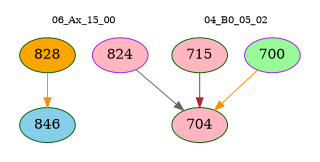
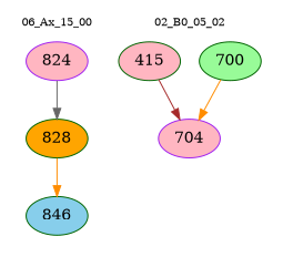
  digraph {
    node [color=darkgreen fillcolor=lightpink style=filled]
    edge [color=darkorange]
    n1 [color=purple label=824]
    n2 [fillcolor=orange label=828]
    n3 [fillcolor=skyblue label=846]
-   n4 [color=purple fillcolor=palegreen label=700]
-   n5 [label=704]
-   n6 [label=715]
+   n4 [fillcolor=palegreen label=700]
+   n5 [color=purple label=704]
+   n6 [label=415]
    subgraph cluster_1 {
      color=white
      fontsize=10
      label="06_Ax_15_00"
      n1
      n2
      n3
    }
    subgraph cluster_2 {
      color=white
      fontsize=10
-     label="04_B0_05_02"
+     label="02_B0_05_02"
      n4
      n5
      n6
    }
-   n1 -> n5 [color=gray40]
+   n1 -> n2 [color=gray40]
    n2 -> n3
    n4 -> n5
    n6 -> n5 [color=brown]
  }
